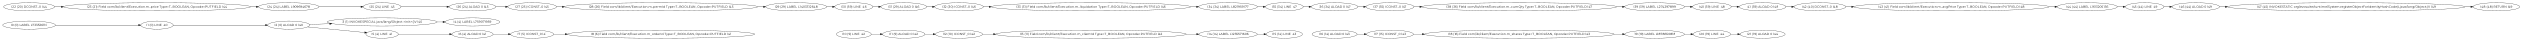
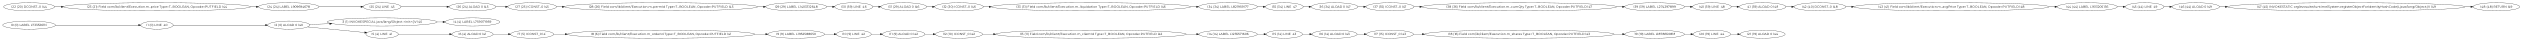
  digraph {
    fontname=Montserrat
    rankdir=LR
    node [fontname=Montserrat]
    edge [fontname=Montserrat]
    n1 [label="I0 (0) LABEL L733536110"]
    n2 [label="I1 (0) LINE  40"]
    n3 [label="I2 (0) ALOAD 0 l40"]
    n4 [label="I3 (1) INVOKESPECIAL java/lang/Object.<init>()V l40"]
    n5 [label="I5 (4) LINE  41"]
    n6 [label="I4 (4) LABEL L759071959"]
    n7 [label="I6 (4) ALOAD 0 l41"]
    n8 [label="I7 (5) ICONST_0 l41"]
    n9 [label="I8 (6) Field com/ib/client/Execution.m_orderId Type=T_BOOLEAN, Opcode=PUTFIELD l41"]
+   n10 [label="I9 (9) LABEL L1952588650"]
    n11 [label="I10 (9) LINE  42"]
    n12 [label="I11 (9) ALOAD 0 l42"]
    n13 [label="I12 (10) ICONST_0 l42"]
    n14 [label="I13 (11) Field com/ib/client/Execution.m_clientId Type=T_BOOLEAN, Opcode=PUTFIELD l42"]
    n15 [label="I14 (14) LABEL L1235571606"]
    n16 [label="I15 (14) LINE  43"]
    n17 [label="I16 (14) ALOAD 0 l43"]
    n18 [label="I17 (15) ICONST_0 l43"]
    n19 [label="I18 (16) Field com/ib/client/Execution.m_shares Type=T_BOOLEAN, Opcode=PUTFIELD l43"]
    n20 [label="I19 (19) LABEL L1878650818"]
    n21 [label="I20 (19) LINE  44"]
    n22 [label="I21 (19) ALOAD 0 l44"]
    n23 [label="I22 (20) DCONST_0 l44"]
    n24 [label="I23 (21) Field com/ib/client/Execution.m_price Type=T_BOOLEAN, Opcode=PUTFIELD l44"]
    n25 [label="I24 (24) LABEL L909694678"]
    n26 [label="I25 (24) LINE  45"]
    n27 [label="I26 (24) ALOAD 0 l45"]
    n28 [label="I27 (25) ICONST_0 l45"]
    n29 [label="I28 (26) Field com/ib/client/Execution.m_permId Type=T_BOOLEAN, Opcode=PUTFIELD l45"]
    n30 [label="I29 (29) LABEL L1403312648"]
    n31 [label="I30 (59) LINE  46"]
    n32 [label="I31 (29) ALOAD 0 l46"]
    n33 [label="I32 (30) ICONST_0 l46"]
    n34 [label="I33 (31) Field com/ib/client/Execution.m_liquidation Type=T_BOOLEAN, Opcode=PUTFIELD l46"]
    n35 [label="I34 (34) LABEL L821959177"]
    n36 [label="I35 (34) LINE  47"]
    n37 [label="I36 (34) ALOAD 0 l47"]
    n38 [label="I37 (35) ICONST_0 l47"]
    n39 [label="I38 (36) Field com/ib/client/Execution.m_cumQty Type=T_BOOLEAN, Opcode=PUTFIELD l47"]
    n40 [label="I39 (39) LABEL L274297899"]
    n41 [label="I40 (39) LINE  48"]
    n42 [label="I41 (39) ALOAD 0 l48"]
    n43 [label="I42 (40) DCONST_0 l48"]
    n44 [label="I43 (41) Field com/ib/client/Execution.m_avgPrice Type=T_BOOLEAN, Opcode=PUTFIELD l48"]
    n45 [label="I44 (44) LABEL L1613205136"]
    n46 [label="I45 (44) LINE  49"]
    n47 [label="I46 (44) ALOAD 0 l49"]
    n48 [label="I47 (45) INVOKESTATIC org/evosuite/runtime/System.registerObjectForIdentityHashCode(Ljava/lang/Object;)V l49"]
    n49 [label="I48 (48) RETURN l49"]
    n1 -> n2
    n2 -> n3
    n3 -> n4
    n3 -> n5
    n4 -> n6
    n5 -> n7
    n7 -> n8
    n8 -> n9
+   n9 -> n10
+   n10 -> n11
    n11 -> n12
    n12 -> n13
    n13 -> n14
    n14 -> n15
    n15 -> n16
+   n16 -> n17
    n17 -> n18
    n18 -> n19
    n19 -> n20
    n20 -> n21
    n21 -> n22
    n23 -> n24
    n24 -> n25
    n25 -> n26
    n26 -> n27
    n27 -> n28
    n28 -> n29
    n29 -> n30
    n30 -> n31
    n31 -> n32
    n32 -> n33
    n33 -> n34
    n34 -> n35
    n35 -> n36
    n36 -> n37
    n37 -> n38
    n38 -> n39
    n39 -> n40
    n40 -> n41
    n41 -> n42
    n42 -> n43
    n43 -> n44
    n44 -> n45
    n45 -> n46
    n46 -> n47
    n47 -> n48
    n48 -> n49
  }
